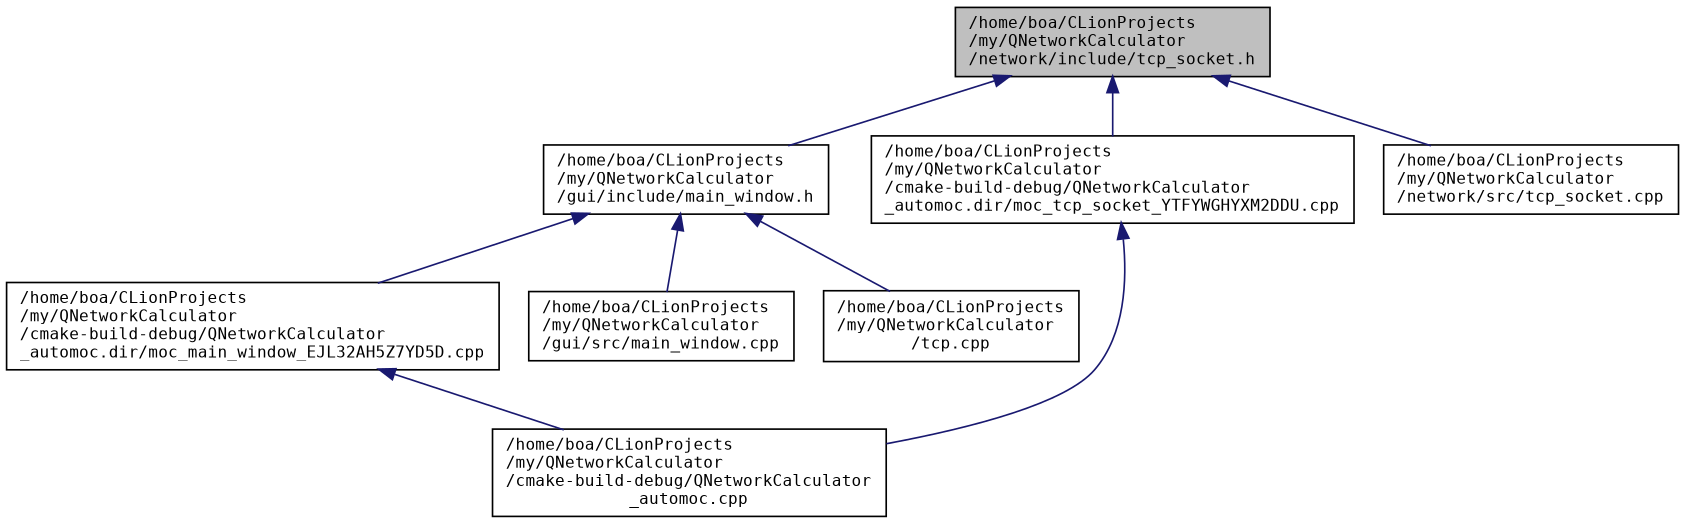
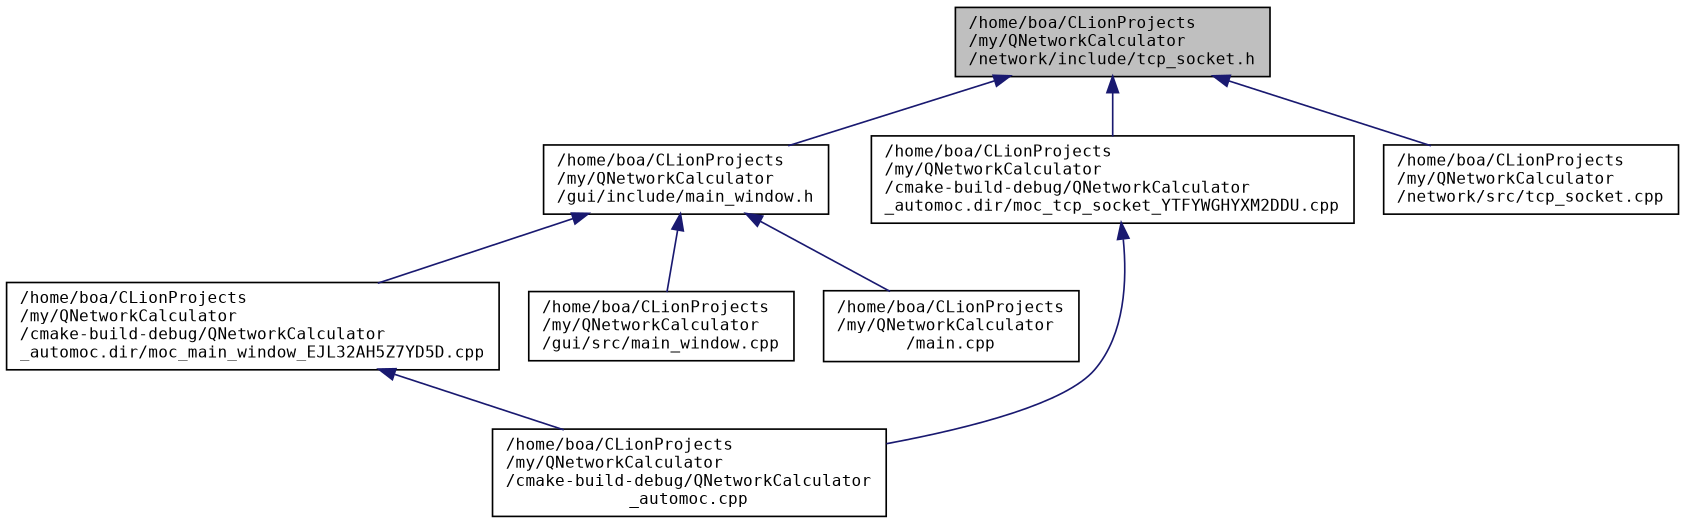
  digraph {
    fontname="DejaVu Sans Mono"
    node [color=black fontname="DejaVu Sans Mono" fontsize=10 shape=record]
    edge [color=midnightblue dir=back fontname="DejaVu Sans Mono" fontsize=10 labelfontname=Helvetica labelfontsize=10 style=solid]
    n1 [fillcolor=grey75 fontcolor=black height=0.2 label="/home/boa/CLionProjects\l/my/QNetworkCalculator\l/network/include/tcp_socket.h" style=filled width=0.4]
    n2 [height=0.2 label="/home/boa/CLionProjects\l/my/QNetworkCalculator\l/gui/include/main_window.h" width=0.4]
    n3 [height=0.2 label="/home/boa/CLionProjects\l/my/QNetworkCalculator\l/cmake-build-debug/QNetworkCalculator\l_automoc.dir/moc_tcp_socket_YTFYWGHYXM2DDU.cpp" width=0.4]
    n4 [height=0.2 label="/home/boa/CLionProjects\l/my/QNetworkCalculator\l/network/src/tcp_socket.cpp" width=0.4]
    n5 [height=0.2 label="/home/boa/CLionProjects\l/my/QNetworkCalculator\l/cmake-build-debug/QNetworkCalculator\l_automoc.dir/moc_main_window_EJL32AH5Z7YD5D.cpp" width=0.4]
    n6 [height=0.2 label="/home/boa/CLionProjects\l/my/QNetworkCalculator\l/gui/src/main_window.cpp" width=0.4]
-   n7 [height=0.2 label="/home/boa/CLionProjects\l/my/QNetworkCalculator\l/tcp.cpp" width=0.4]
+   n7 [height=0.2 label="/home/boa/CLionProjects\l/my/QNetworkCalculator\l/main.cpp" width=0.4]
    n8 [height=0.2 label="/home/boa/CLionProjects\l/my/QNetworkCalculator\l/cmake-build-debug/QNetworkCalculator\l_automoc.cpp" width=0.4]
    n1 -> n2
    n1 -> n3
    n1 -> n4
    n2 -> n5
    n2 -> n6
    n2 -> n7
    n3 -> n8
    n5 -> n8
  }
